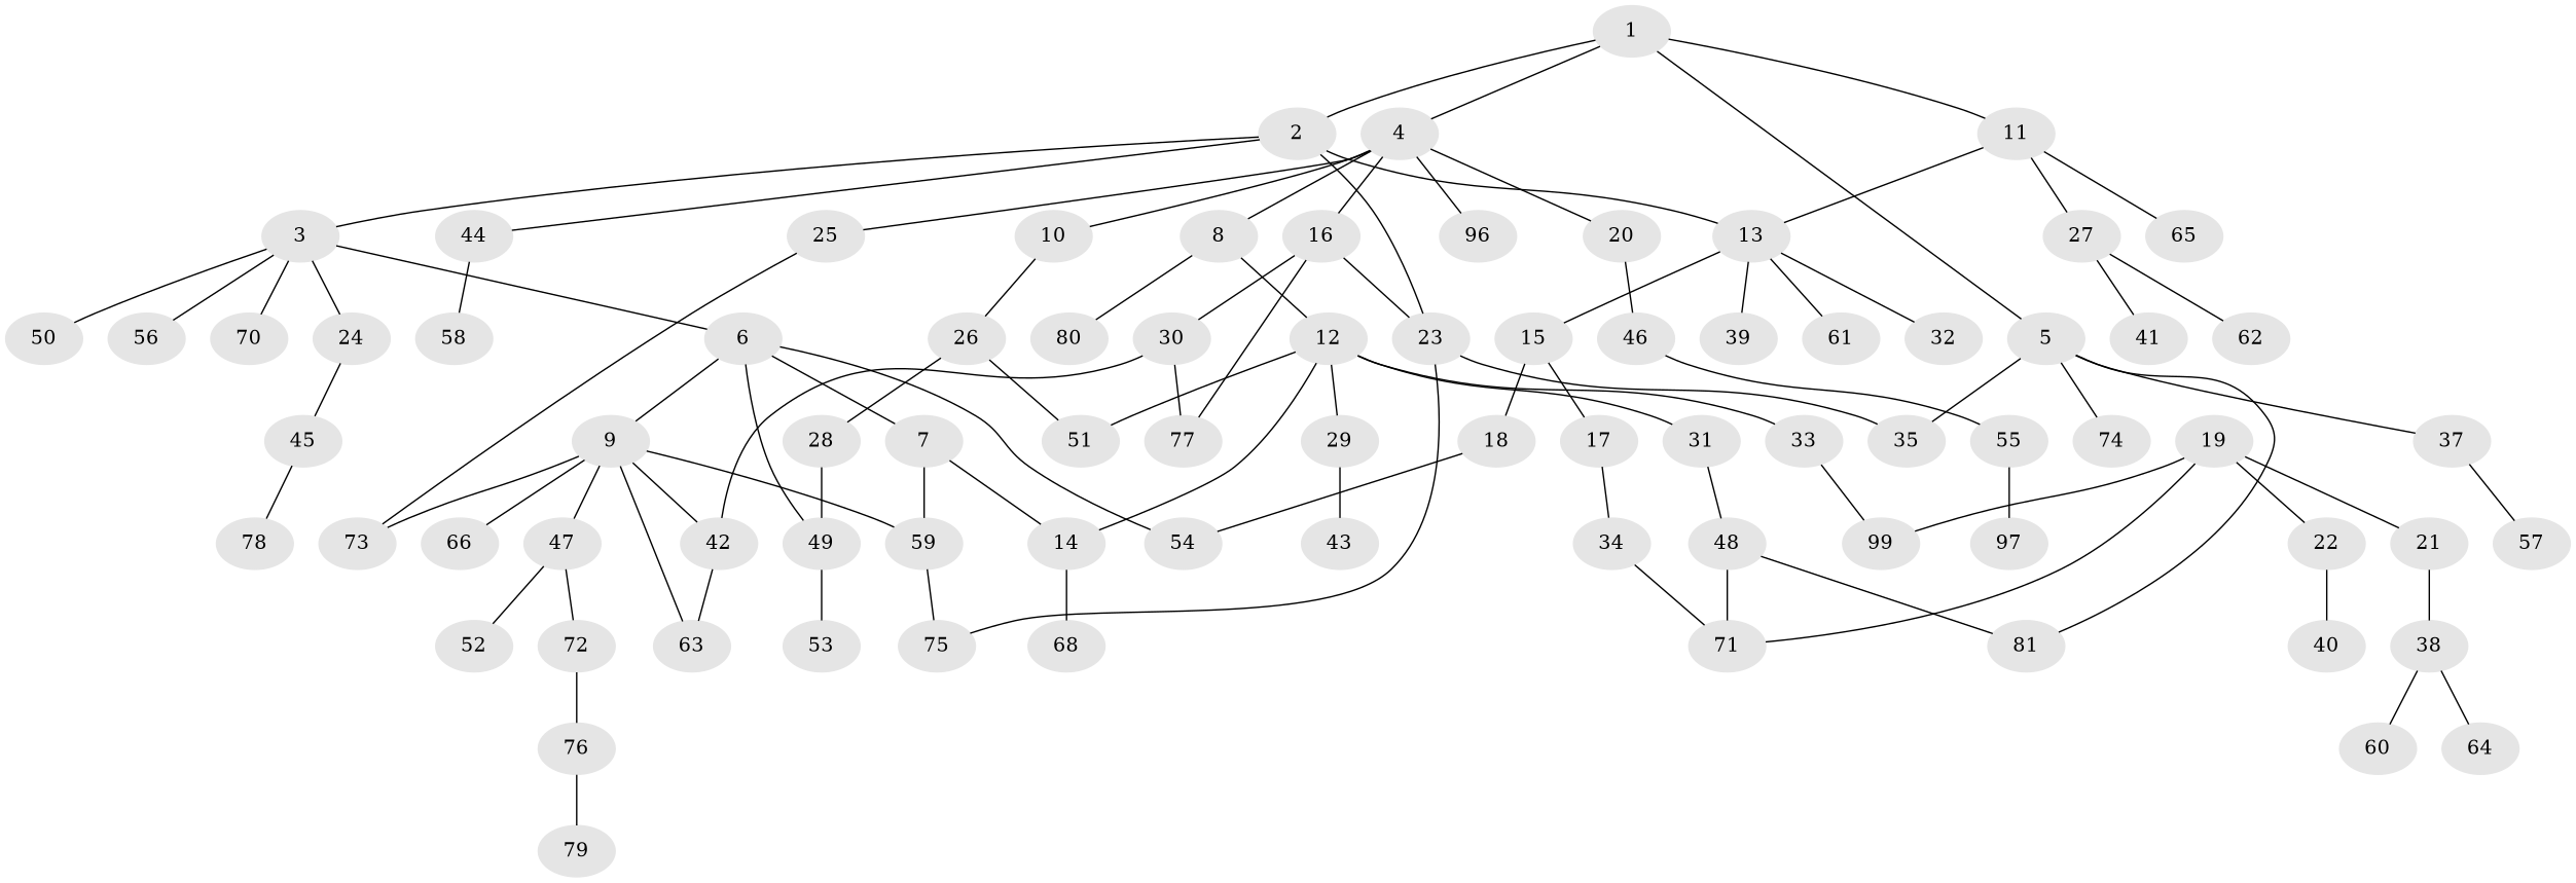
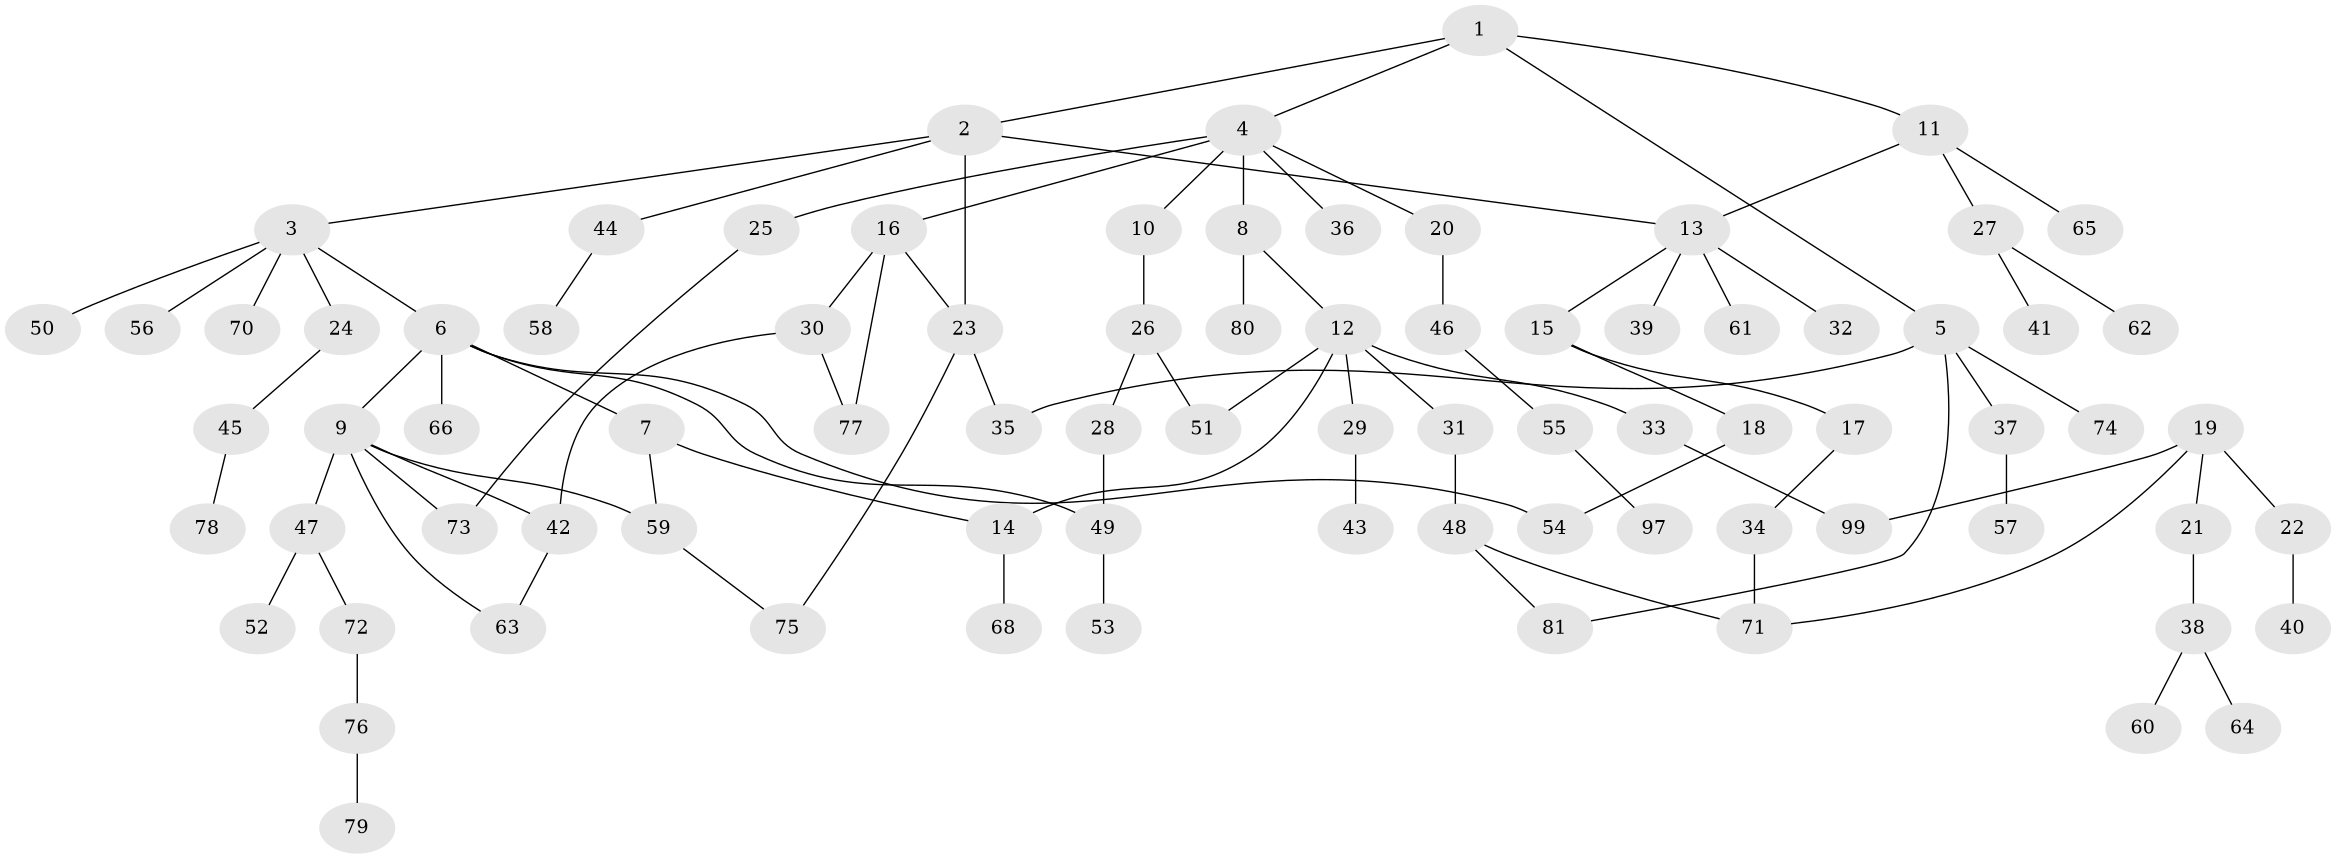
  graph {
    node [color=gray90 style=filled]
    1
    2
    4
    5
    11
    3
    13
    23
    44
    8
    10
    16
    20
    25
-   36 [label=96]
+   36
    35
    37
    74
    81
    27
    65
    6
    24
    50
    56
    70
    15
    32
    39
    61
    75
    58
    7
    9
    49
    54
    66
    45
    12
    80
    26
    30
    77
    46
    73
    57
    14
    59
    42
    47
    63
    53
    68
    29
    31
    33
    51
    52
    72
    28
    41
    62
    43
    48
    n65 [label=99]
    17
    18
    34
    19
    21
    22
    71
    38
    40
    55
    60
    64
    78
    n79 [label=97]
    76
    79
    1 -- 2
    1 -- 4
    1 -- 5
    1 -- 11
    2 -- 3
    2 -- 13
    2 -- 23
    2 -- 44
    4 -- 8
    4 -- 10
    4 -- 16
    4 -- 20
    4 -- 25
    4 -- 36
    5 -- 35
    5 -- 37
    5 -- 74
    5 -- 81
    11 -- 13
    11 -- 27
    11 -- 65
    3 -- 6
    3 -- 24
    3 -- 50
    3 -- 56
    3 -- 70
    13 -- 15
    13 -- 32
    13 -- 39
    13 -- 61
    23 -- 35
    23 -- 75
    44 -- 58
    8 -- 12
    8 -- 80
    10 -- 26
    16 -- 23
    16 -- 30
    16 -- 77
    20 -- 46
    25 -- 73
    37 -- 57
    27 -- 41
    27 -- 62
    6 -- 7
    6 -- 9
    6 -- 49
    6 -- 54
-   9 -- 66
+   6 -- 66
    24 -- 45
    15 -- 17
    15 -- 18
    7 -- 14
    7 -- 59
    9 -- 73
    9 -- 59
    9 -- 42
    9 -- 47
    9 -- 63
    49 -- 53
    45 -- 78
    12 -- 14
    12 -- 29
    12 -- 31
    12 -- 33
    12 -- 51
    26 -- 51
    26 -- 28
    30 -- 77
    30 -- 42
    46 -- 55
    14 -- 68
    59 -- 75
    42 -- 63
    47 -- 52
    47 -- 72
    29 -- 43
    31 -- 48
    33 -- n65
    72 -- 76
    28 -- 49
    48 -- 81
    48 -- 71
    17 -- 34
    18 -- 54
    34 -- 71
    19 -- n65
    19 -- 21
    19 -- 22
    19 -- 71
    21 -- 38
    22 -- 40
    38 -- 60
    38 -- 64
    55 -- n79
    76 -- 79
  }
